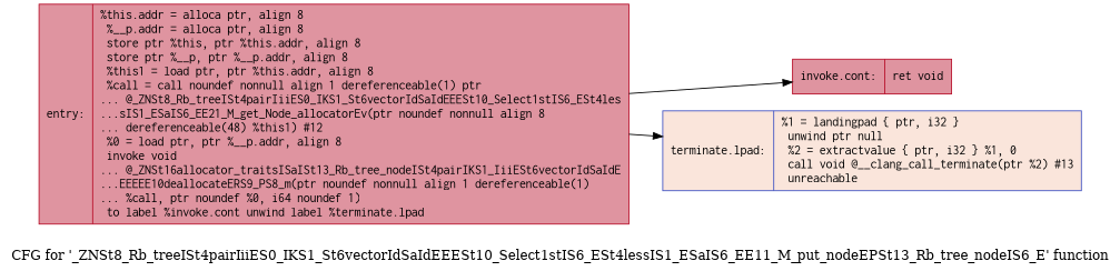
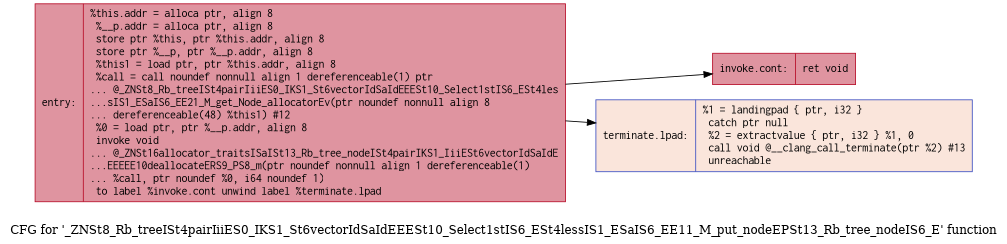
  digraph {
    label="CFG for '_ZNSt8_Rb_treeISt4pairIiiES0_IKS1_St6vectorIdSaIdEEESt10_Select1stIS6_ESt4lessIS1_ESaIS6_EE11_M_put_nodeEPSt13_Rb_tree_nodeIS6_E' function"
    rankdir=LR
    node [color="#b70d28ff" fillcolor="#b70d2870" fontname=Courier shape=record style=filled]
    n1 [label="{entry:\l|  %this.addr = alloca ptr, align 8\l  %__p.addr = alloca ptr, align 8\l  store ptr %this, ptr %this.addr, align 8\l  store ptr %__p, ptr %__p.addr, align 8\l  %this1 = load ptr, ptr %this.addr, align 8\l  %call = call noundef nonnull align 1 dereferenceable(1) ptr\l... @_ZNSt8_Rb_treeISt4pairIiiES0_IKS1_St6vectorIdSaIdEEESt10_Select1stIS6_ESt4les\l...sIS1_ESaIS6_EE21_M_get_Node_allocatorEv(ptr noundef nonnull align 8\l... dereferenceable(48) %this1) #12\l  %0 = load ptr, ptr %__p.addr, align 8\l  invoke void\l... @_ZNSt16allocator_traitsISaISt13_Rb_tree_nodeISt4pairIKS1_IiiESt6vectorIdSaIdE\l...EEEEE10deallocateERS9_PS8_m(ptr noundef nonnull align 1 dereferenceable(1)\l... %call, ptr noundef %0, i64 noundef 1)\l          to label %invoke.cont unwind label %terminate.lpad\l}"]
    n2 [label="{invoke.cont:\l|  ret void\l}"]
-   n3 [color="#3d50c3ff" fillcolor="#f4c5ad70" label="{terminate.lpad:\l|  %1 = landingpad \{ ptr, i32 \}\l          unwind ptr null\l  %2 = extractvalue \{ ptr, i32 \} %1, 0\l  call void @__clang_call_terminate(ptr %2) #13\l  unreachable\l}"]
+   n3 [color="#3d50c3ff" fillcolor="#f4c5ad70" label="{terminate.lpad:\l|  %1 = landingpad \{ ptr, i32 \}\l          catch ptr null\l  %2 = extractvalue \{ ptr, i32 \} %1, 0\l  call void @__clang_call_terminate(ptr %2) #13\l  unreachable\l}"]
    n1 -> n2
    n1 -> n3
  }
